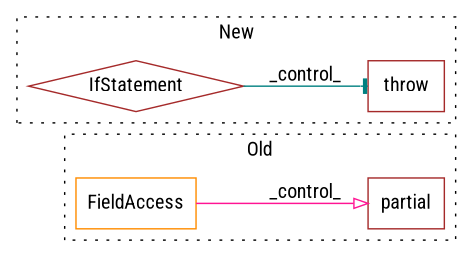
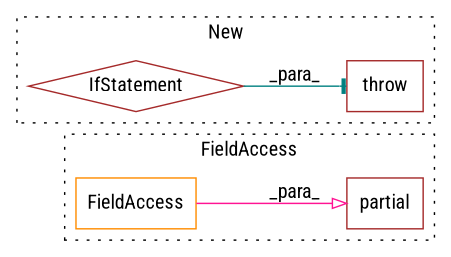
  digraph {
    fontname="Roboto Condensed"
    rankdir=LR
    node [color=brown fontname="Roboto Condensed" shape=box]
    edge [fontname="Roboto Condensed"]
    n1 [a=32 l="8,1" label=partial s="940,1076"]
    n2 [a=22 color=darkorange l=10 label=FieldAccess s=948]
    n3 [a=53 l=6 label=throw s=29181]
    n4 [a=25 l="4,2" label=IfStatement s="29078,29103" shape=diamond]
    subgraph cluster_1 {
-     label=Old
+     label=FieldAccess
      style=dotted
      n1
      n2
    }
    subgraph cluster_2 {
      label=New
      style=dotted
      n3
      n4
    }
-   n2 -> n1 [arrowhead=onormal color=deeppink label=_control_]
-   n4 -> n3 [arrowhead=tee color=teal label=_control_]
+   n2 -> n1 [arrowhead=onormal color=deeppink label=_para_]
+   n4 -> n3 [arrowhead=tee color=teal label=_para_]
  }
